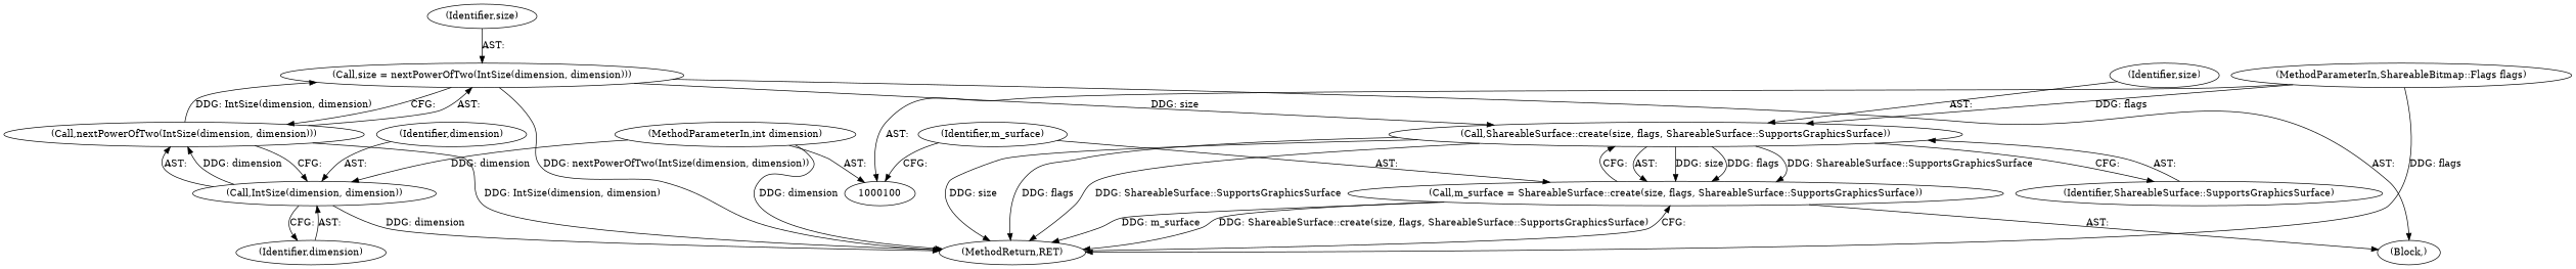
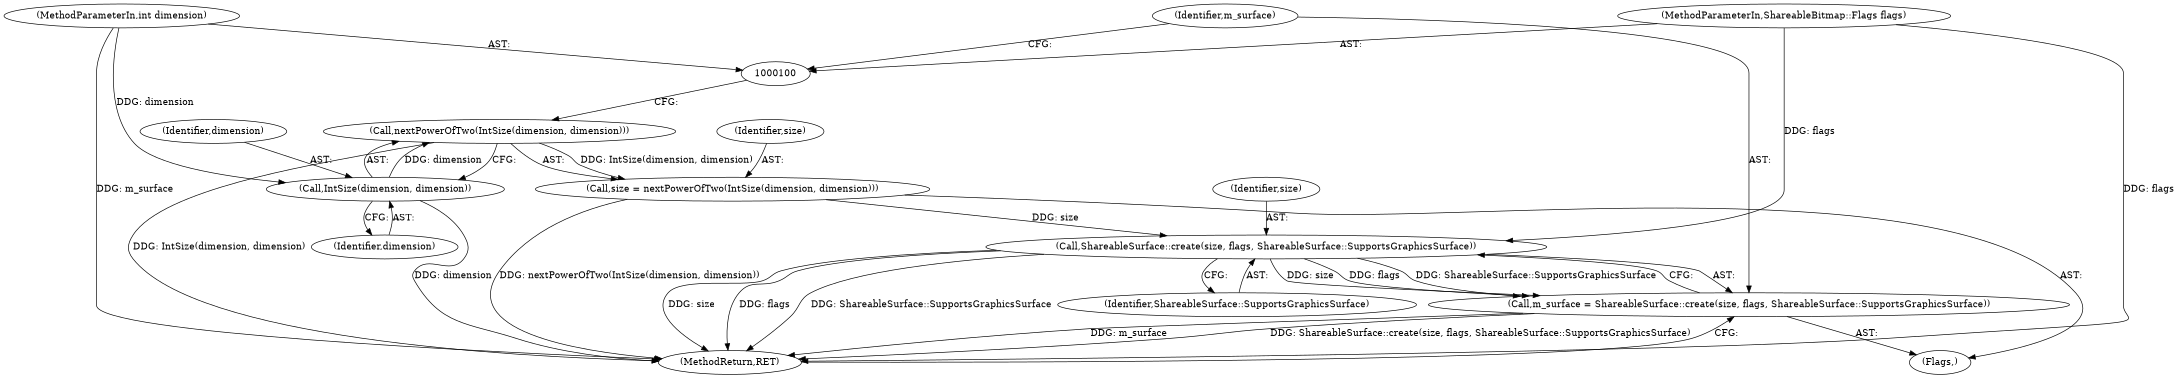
  digraph {
    n1 [label="(Call,ShareableSurface::create(size, flags, ShareableSurface::SupportsGraphicsSurface))"]
    n2 [label="(Call,m_surface = ShareableSurface::create(size, flags, ShareableSurface::SupportsGraphicsSurface))"]
    n3 [label="(MethodReturn,RET)"]
    n4 [label="(Identifier,ShareableSurface::SupportsGraphicsSurface)"]
-   n5 [label="(Block,)"]
+   n5 [label="(Flags,)"]
    n6 [label="(Call,size = nextPowerOfTwo(IntSize(dimension, dimension)))"]
    n7 [label="(Call,nextPowerOfTwo(IntSize(dimension, dimension)))"]
    n8 [label="(Call,IntSize(dimension, dimension))"]
    n9 [label="(Identifier,dimension)"]
    n10 [label="(MethodParameterIn,int dimension)"]
    1000100
    n12 [label="(MethodParameterIn,ShareableBitmap::Flags flags)"]
    n13 [label="(Identifier,dimension)"]
    n14 [label="(Identifier,size)"]
    n15 [label="(Identifier,m_surface)"]
    n16 [label="(Identifier,size)"]
    n1 -> n2 [label="AST: "]
    n1 -> n2 [label="DDG: size"]
    n1 -> n2 [label="DDG: flags"]
    n1 -> n2 [label="DDG: ShareableSurface::SupportsGraphicsSurface"]
    n1 -> n3 [label="DDG: size"]
    n1 -> n3 [label="DDG: flags"]
    n1 -> n3 [label="DDG: ShareableSurface::SupportsGraphicsSurface"]
    n1 -> n4 [label="CFG: "]
    n2 -> n1 [label="CFG: "]
    n2 -> n3 [label="DDG: m_surface"]
    n2 -> n3 [label="DDG: ShareableSurface::create(size, flags, ShareableSurface::SupportsGraphicsSurface)"]
    n2 -> n5 [label="AST: "]
    n3 -> n2 [label="CFG: "]
    n4 -> n1 [label="AST: "]
    n6 -> n1 [label="DDG: size"]
    n6 -> n3 [label="DDG: nextPowerOfTwo(IntSize(dimension, dimension))"]
    n6 -> n5 [label="AST: "]
-   n6 -> n7 [label="CFG: "]
+   1000100 -> n7 [label="CFG: "]
    n7 -> n3 [label="DDG: IntSize(dimension, dimension)"]
    n7 -> n6 [label="AST: "]
    n7 -> n6 [label="DDG: IntSize(dimension, dimension)"]
    n7 -> n8 [label="CFG: "]
    n8 -> n3 [label="DDG: dimension"]
    n8 -> n7 [label="AST: "]
    n8 -> n7 [label="DDG: dimension"]
    n8 -> n9 [label="CFG: "]
    n9 -> n8 [label="AST: "]
-   n10 -> n3 [label="DDG: dimension"]
+   n10 -> n3 [label="DDG: m_surface"]
    n10 -> n8 [label="DDG: dimension"]
    n10 -> 1000100 [label="AST: "]
    n12 -> n1 [label="DDG: flags"]
    n12 -> n3 [label="DDG: flags"]
    n12 -> 1000100 [label="AST: "]
    n13 -> n8 [label="AST: "]
    n14 -> n6 [label="AST: "]
    n15 -> n2 [label="AST: "]
    n15 -> 1000100 [label="CFG: "]
    n16 -> n1 [label="AST: "]
  }
